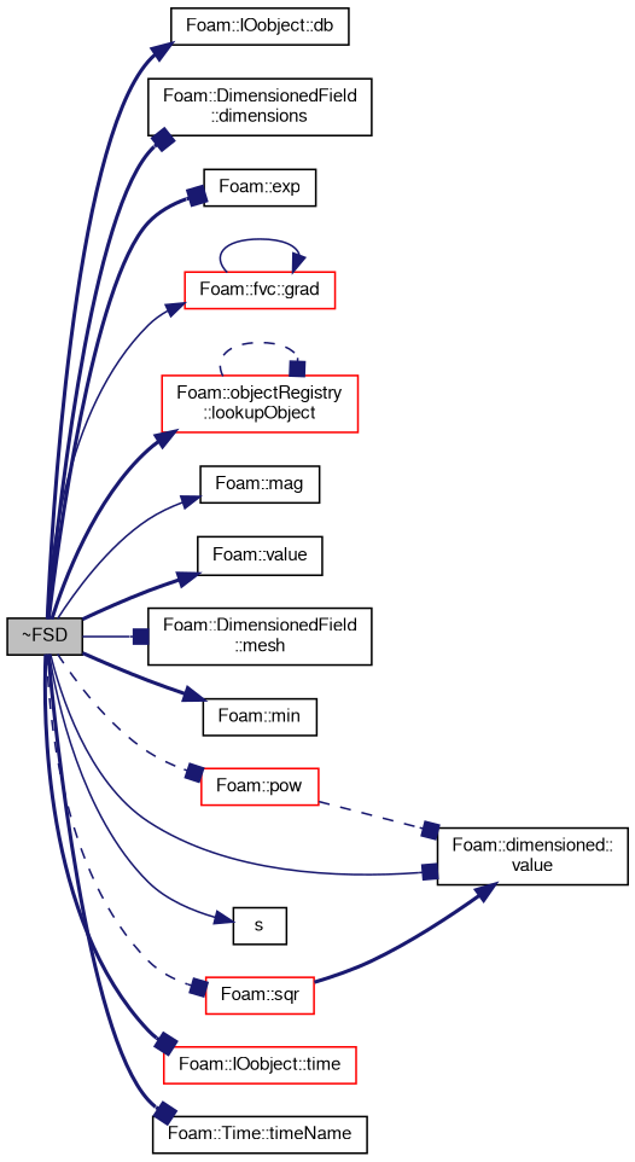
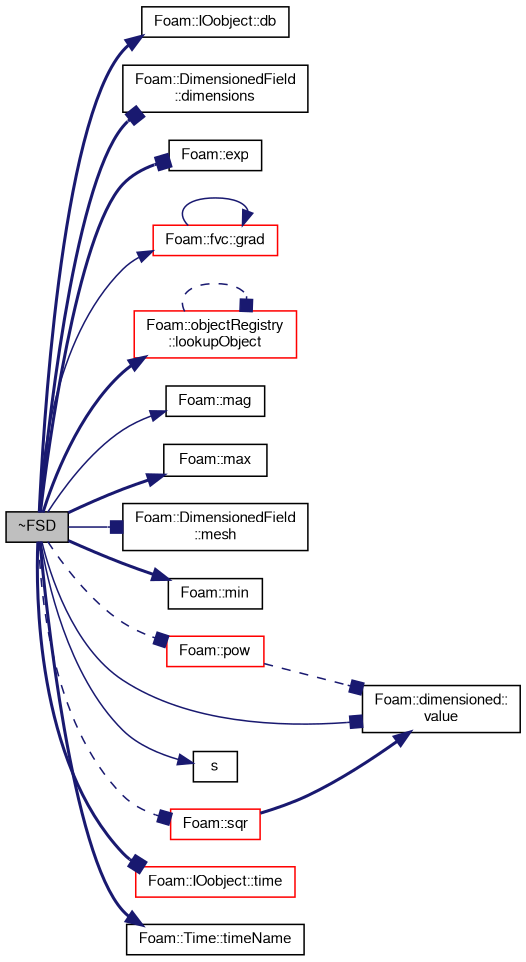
  digraph {
    rankdir=LR
    node [color=black fontname=FreeSans fontsize=10 shape=record]
    edge [arrowhead=box color=midnightblue fontname=FreeSans fontsize=10 labelfontname=FreeSans labelfontsize=10 style=bold]
    n1 [fillcolor=grey75 fontcolor=black height=0.2 label="~FSD" style=filled width=0.4]
    n2 [height=0.2 label="Foam::IOobject::db" width=0.4]
    n3 [height=0.2 label="Foam::DimensionedField\l::dimensions" width=0.4]
    n4 [height=0.2 label="Foam::exp" width=0.4]
    n5 [color=red height=0.2 label="Foam::fvc::grad" width=0.4]
    n6 [color=red height=0.2 label="Foam::objectRegistry\l::lookupObject" width=0.4]
    n7 [height=0.2 label="Foam::mag" width=0.4]
-   n8 [height=0.2 label="Foam::value" width=0.4]
+   n8 [height=0.2 label="Foam::max" width=0.4]
    n9 [height=0.2 label="Foam::DimensionedField\l::mesh" width=0.4]
    n10 [height=0.2 label="Foam::min" width=0.4]
    n11 [color=red height=0.2 label="Foam::pow" width=0.4]
    n12 [height=0.2 label="Foam::dimensioned::\lvalue" width=0.4]
    n13 [height=0.2 label=s width=0.4]
    n14 [color=red height=0.2 label="Foam::sqr" width=0.4]
    n15 [color=red height=0.2 label="Foam::IOobject::time" width=0.4]
    n16 [height=0.2 label="Foam::Time::timeName" width=0.4]
    n1 -> n2 [arrowhead=normal]
    n1 -> n3
    n1 -> n4
    n1 -> n5 [arrowhead=normal style=solid]
    n1 -> n6 [arrowhead=normal]
    n1 -> n7 [arrowhead=normal style=solid]
    n1 -> n8 [arrowhead=normal]
    n1 -> n9 [style=solid]
    n1 -> n10 [arrowhead=normal]
    n1 -> n11 [style=dashed]
    n1 -> n12 [style=solid]
    n1 -> n13 [arrowhead=normal style=solid]
    n1 -> n14 [style=dashed]
    n1 -> n15
-   n1 -> n16
+   n1 -> n16 [arrowhead=normal]
    n5 -> n5 [arrowhead=normal style=solid]
    n6 -> n6 [style=dashed]
    n11 -> n12 [style=dashed]
    n14 -> n12 [arrowhead=normal]
  }
